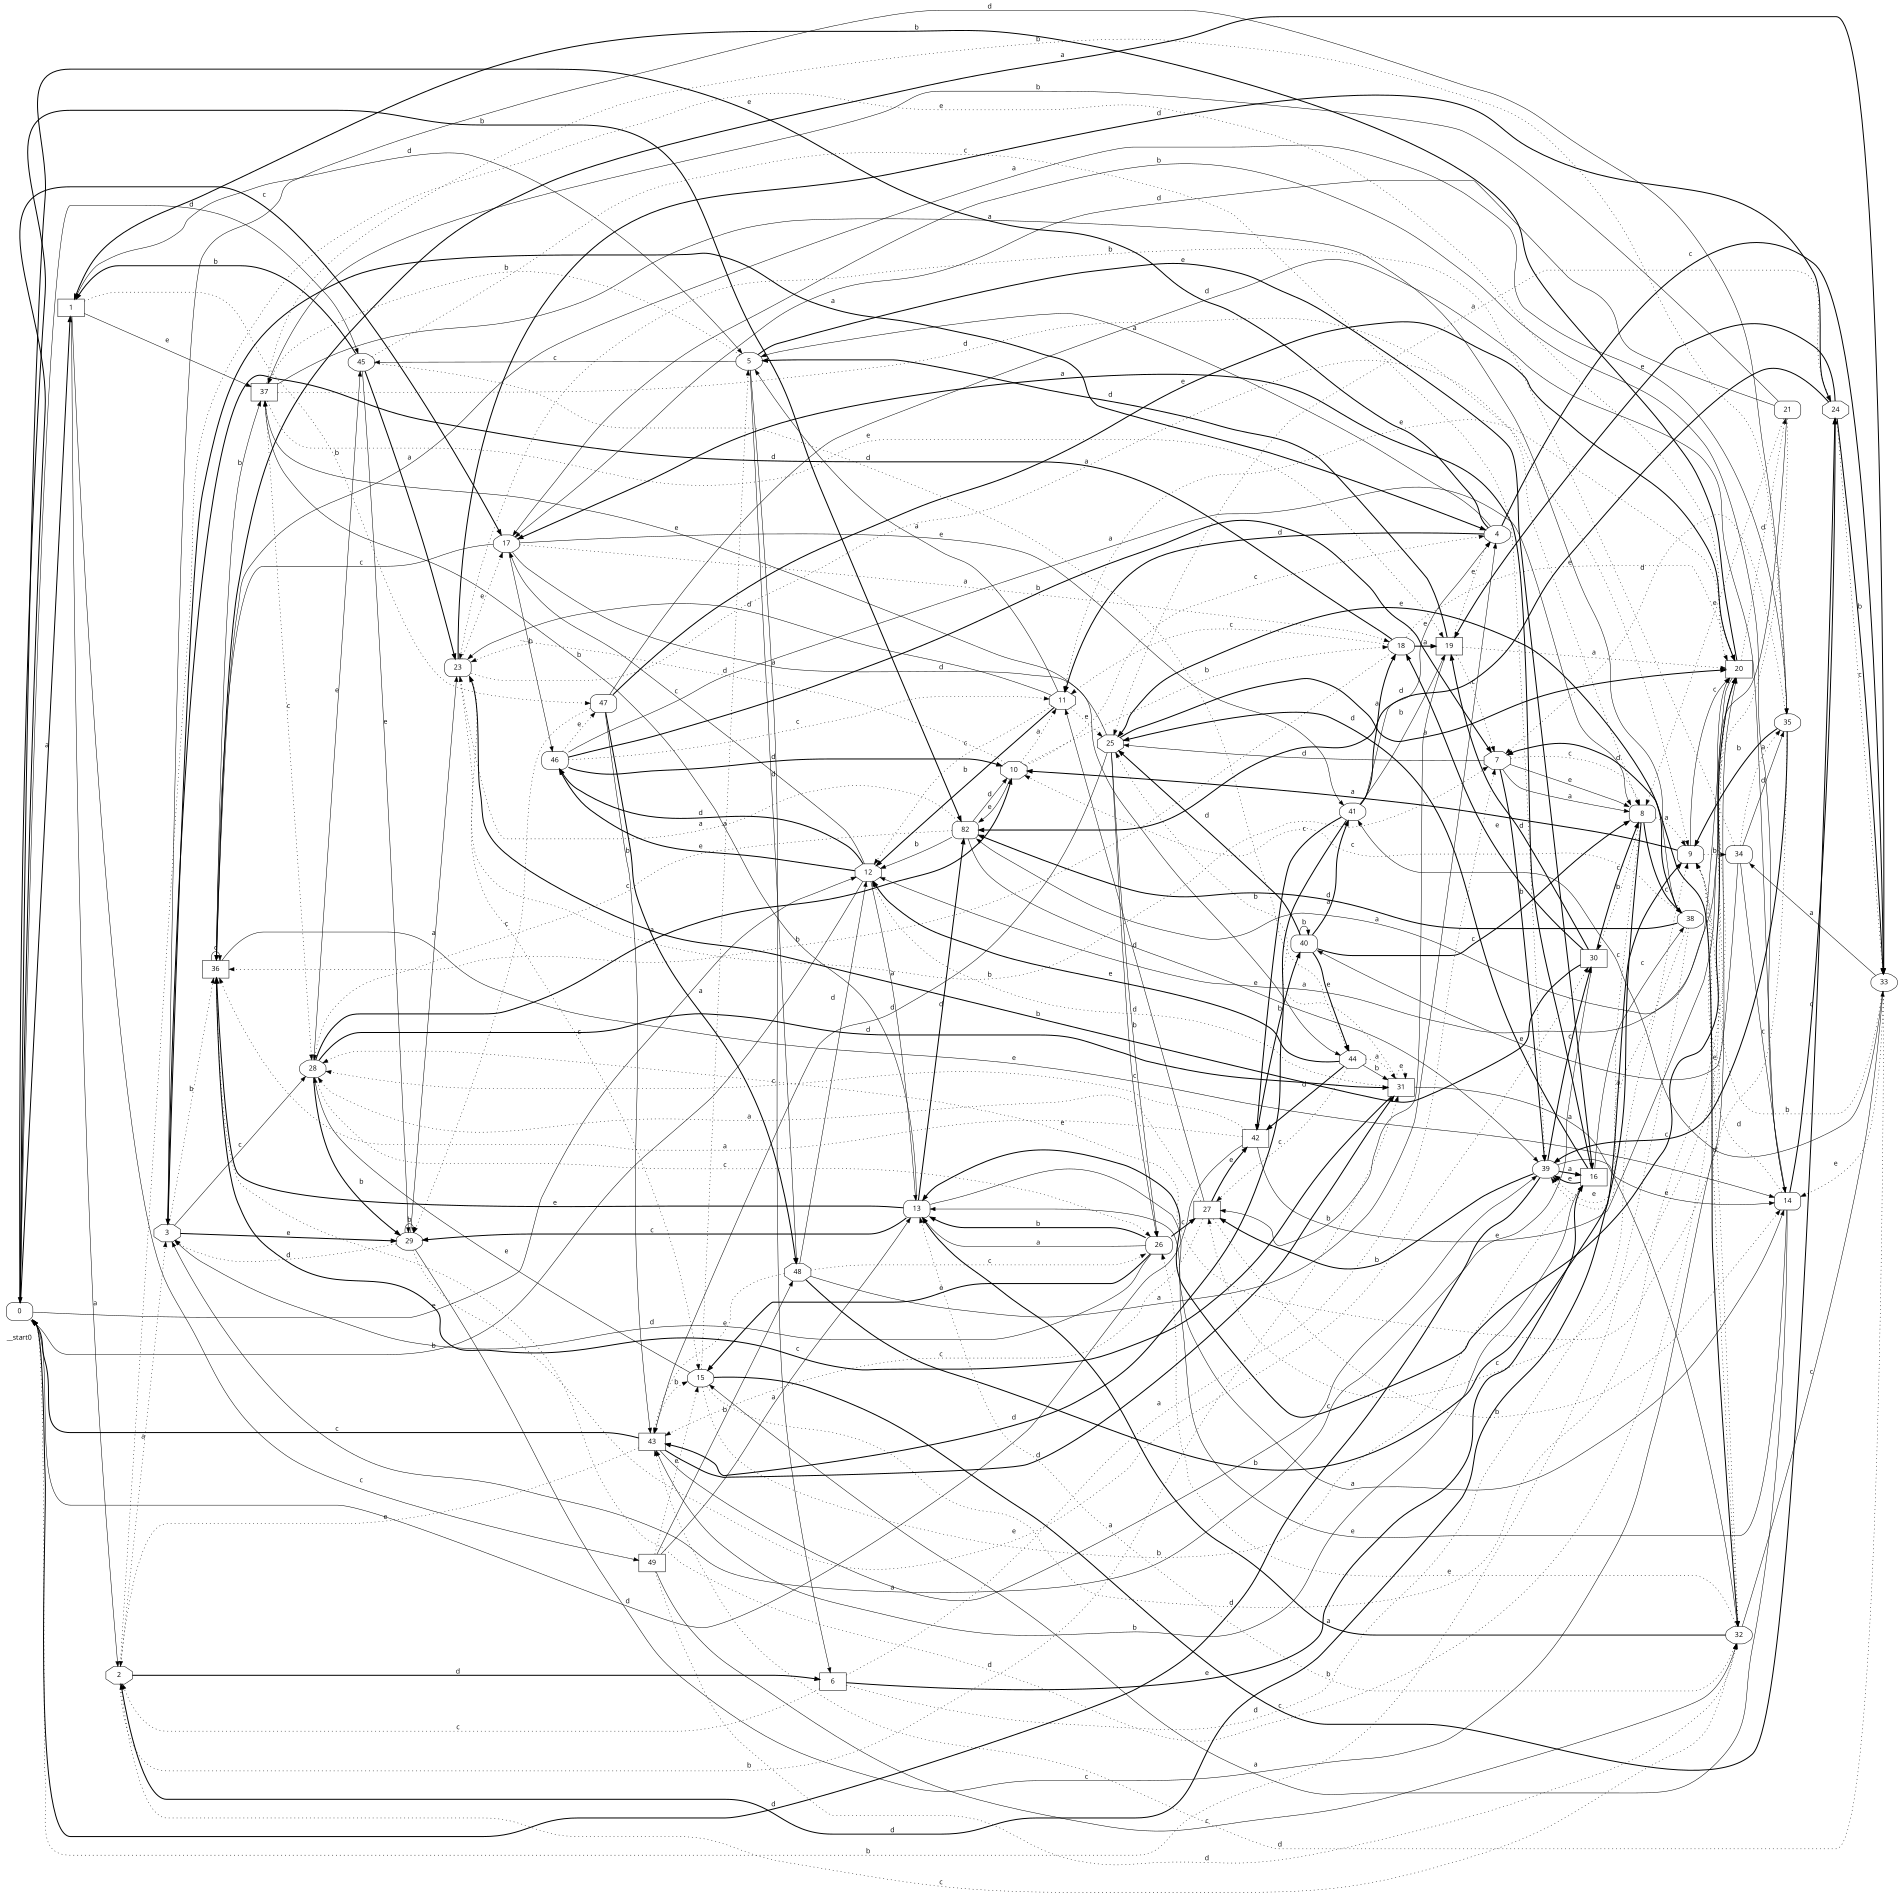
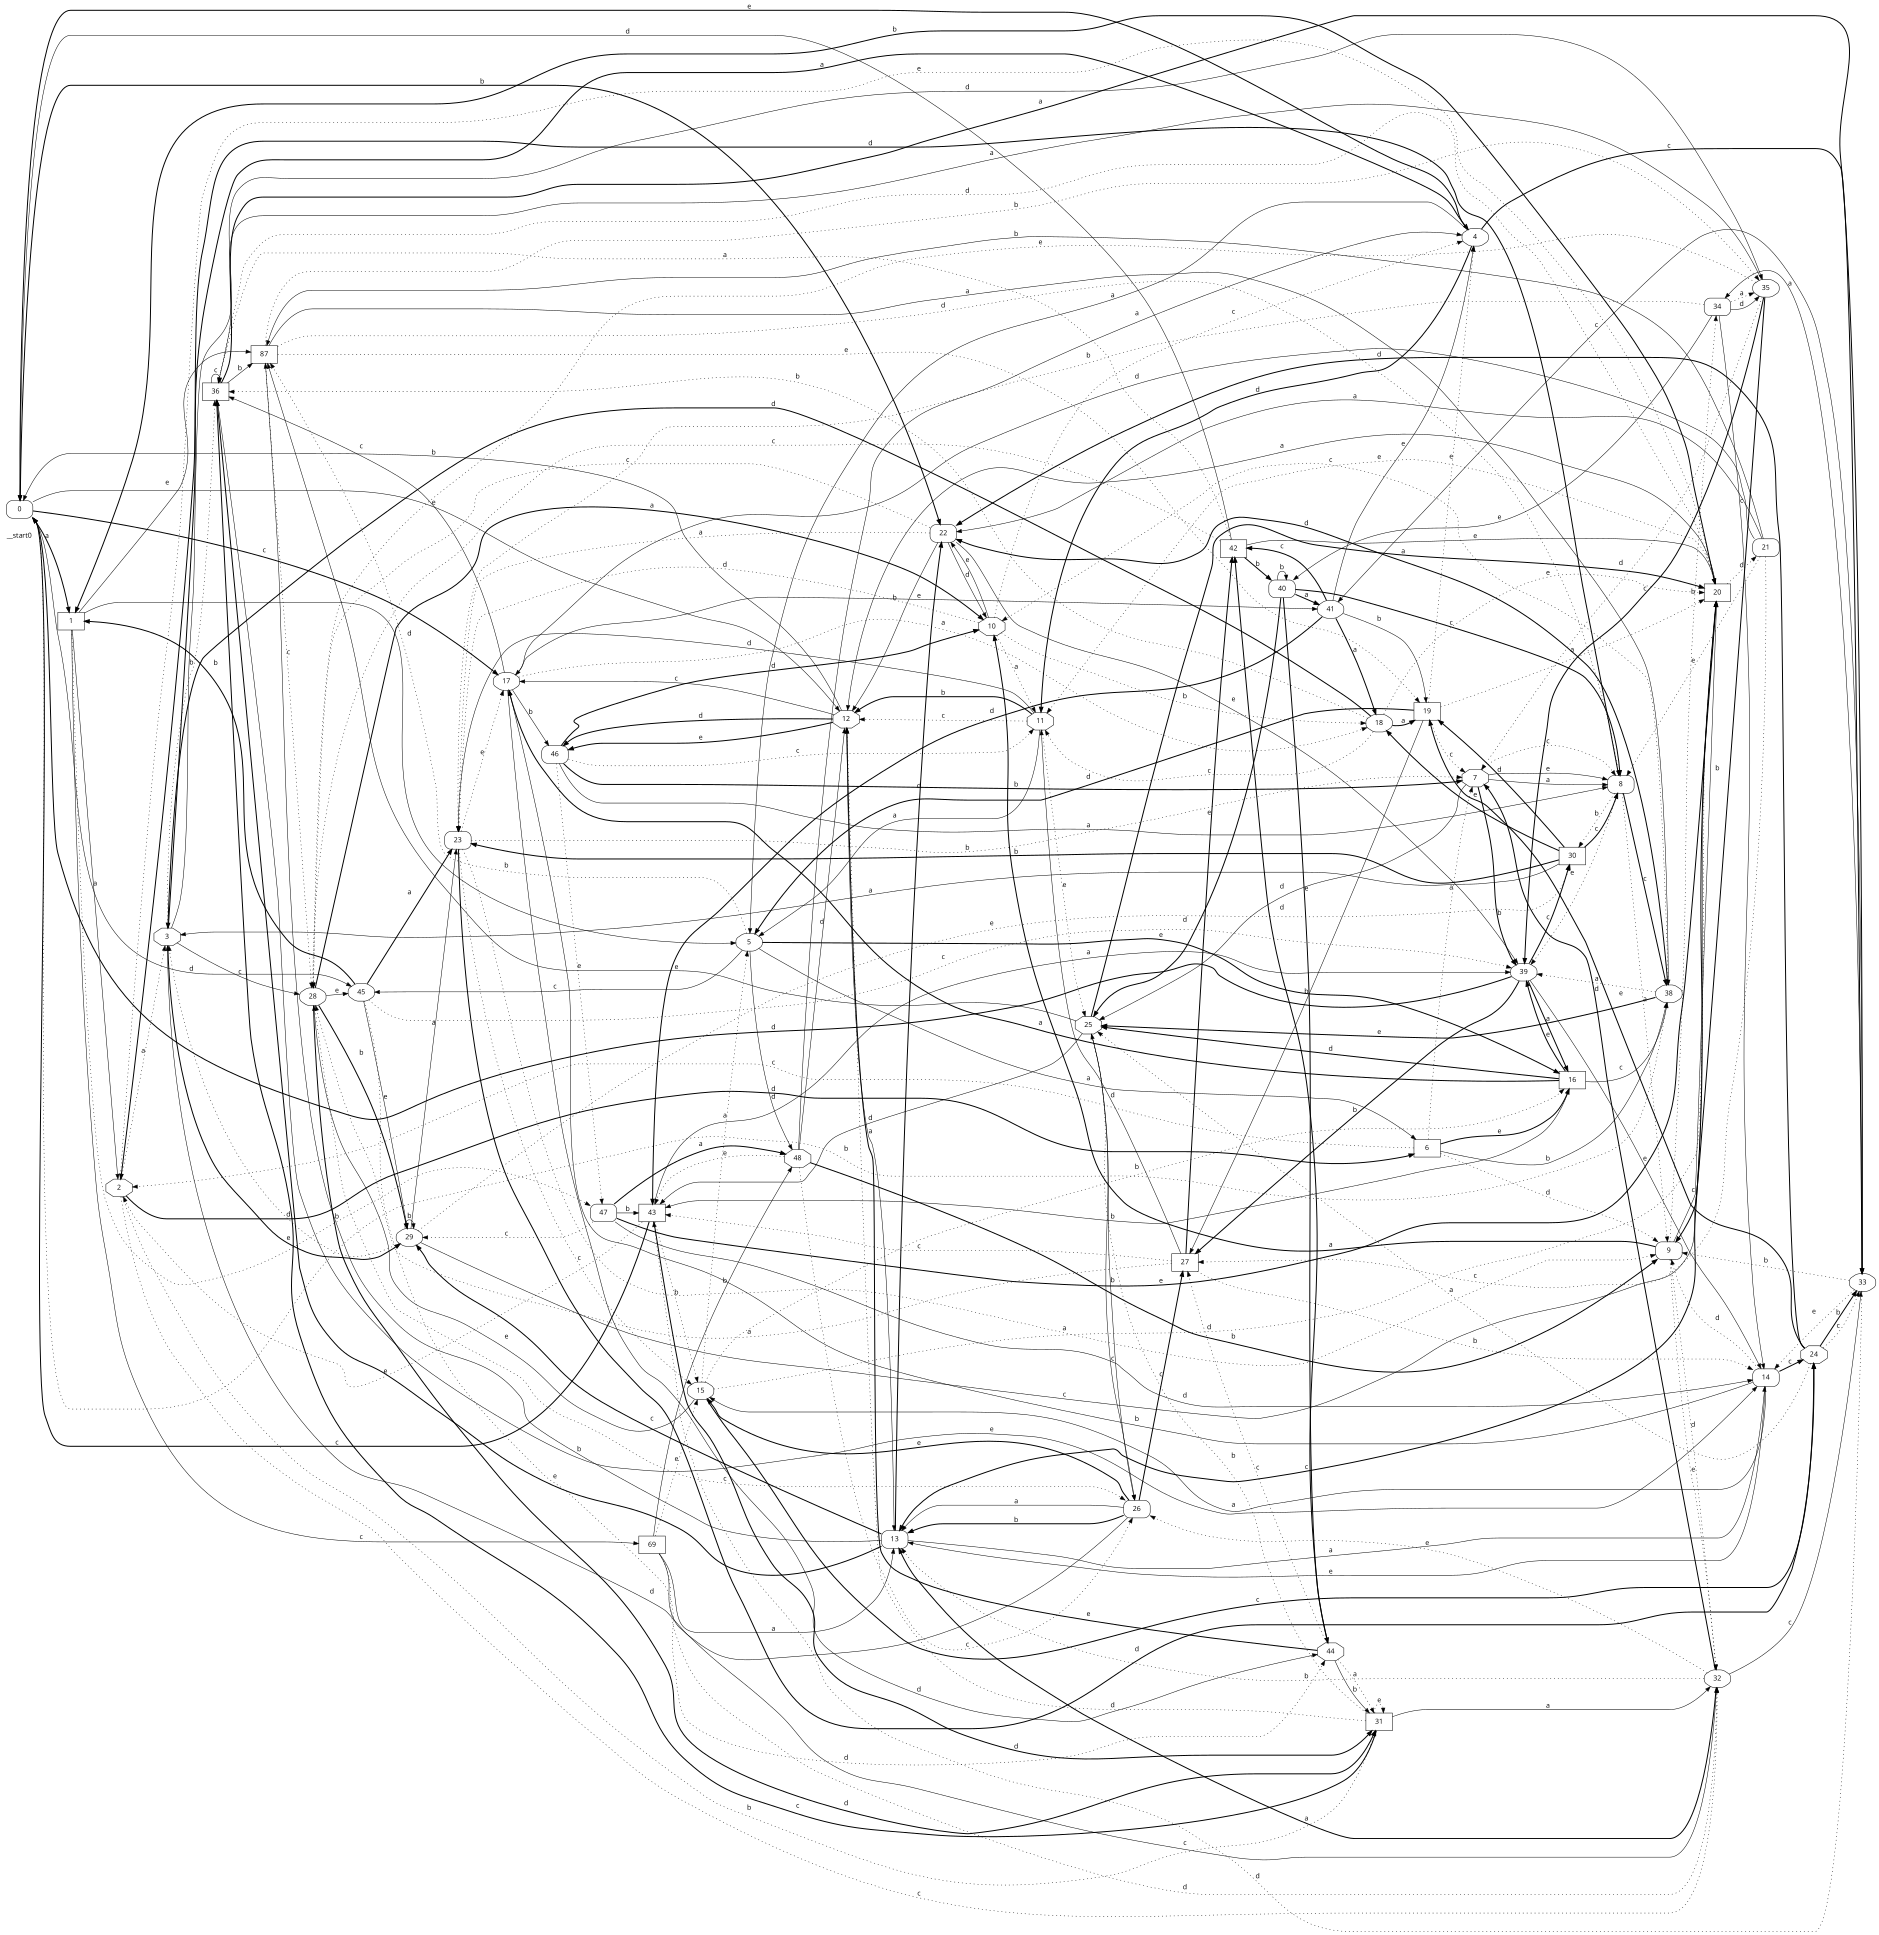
  digraph {
    fontname="Open Sans"
    rankdir=LR
    node [fontname="Open Sans" shape=box color=black fillcolor=white style="rounded,filled"]
    edge [fontname="Open Sans" style=dotted]
    __start0 [shape=none color="" fillcolor="" style=""]
    n2 [label=0]
    n3 [label=1 style=filled]
    n4 [label=12 shape=octagon style=filled]
    n5 [label=17 shape=octagon]
-   n6 [label=82]
+   n6 [label=22]
    n7 [label=45 shape=octagon]
    n8 [label=2 shape=octagon style=filled]
    n9 [label=5 shape=octagon]
-   n10 [label=37 style=filled]
+   n10 [label=87 style=filled]
    n11 [label=47]
-   n12 [label=49 style=filled]
+   n12 [label=69 style=filled]
    n13 [label=13]
    n14 [label=46]
    n15 [label=36 style=filled]
    n16 [label=18 shape=octagon]
    n17 [label=41 shape=octagon]
    n18 [label=44 shape=octagon style=filled]
    n19 [label=28 shape=octagon]
    n20 [label=39 shape=octagon]
    n21 [label=10 shape=octagon style=filled]
    n22 [label=23]
    n23 [label=29 shape=octagon]
    n24 [label=3 shape=octagon style=filled]
    n25 [label=6 style=filled]
    n26 [label=20 style=filled]
    n27 [label=31 style=filled]
    n28 [label=32 shape=octagon]
    n29 [label=16 style=filled]
    n30 [label=48 shape=octagon style=filled]
    n31 [label=35 shape=octagon]
    n32 [label=38 shape=octagon]
    n33 [label=8]
    n34 [label=19 style=filled]
    n35 [label=14]
    n36 [label=43 style=filled]
    n37 [label=15 shape=octagon]
    n38 [label=4 shape=octagon]
    n39 [label=7 shape=octagon style=filled]
    n40 [label=9]
    n41 [label=11 shape=octagon style=filled]
    n42 [label=21]
    n43 [label=25 shape=octagon style=filled]
    n44 [label=33 shape=octagon]
    n45 [label=26]
    n46 [label=30 style=filled]
    n47 [label=34]
    n48 [label=27 style=filled]
    n49 [label=40]
    n50 [label=24 shape=octagon style=filled]
    n51 [label=42 style=filled]
    n2 -> n3 [label=a style=bold]
    n2 -> n4 [label=e style=solid]
    n2 -> n5 [label=c style=bold]
    n2 -> n6 [label=b style=bold]
    n2 -> n7 [label=d style=solid]
    n3 -> n8 [label=a style=solid]
    n3 -> n9 [label=d style=solid]
    n3 -> n10 [label=e style=solid]
    n3 -> n11 [label=b]
    n3 -> n12 [label=c style=solid]
    n4 -> n2 [label=b style=solid]
    n4 -> n5 [label=c style=solid]
    n4 -> n13 [label=a style=solid]
    n4 -> n14 [label=d style=bold]
    n4 -> n14 [label=e style=bold]
    n5 -> n14 [label=b style=solid]
    n5 -> n15 [label=c style=solid]
    n5 -> n16 [label=a]
    n5 -> n17 [label=e style=solid]
    n5 -> n18 [label=d style=solid]
    n6 -> n4 [label=b style=solid]
    n6 -> n19 [label=c]
    n6 -> n20 [label=e style=solid]
    n6 -> n21 [label=d style=solid]
    n6 -> n22 [label=a]
    n7 -> n3 [label=b style=bold]
    n7 -> n18 [label=d]
    n7 -> n20 [label=c]
    n7 -> n22 [label=a style=bold]
    n7 -> n23 [label=e style=solid]
    n8 -> n24 [label=a]
    n8 -> n25 [label=d style=bold]
    n8 -> n26 [label=e]
    n8 -> n27 [label=b]
    n8 -> n28 [label=c]
    n9 -> n7 [label=c style=solid]
    n9 -> n10 [label=b]
    n9 -> n25 [label=a style=solid]
    n9 -> n29 [label=e style=bold]
    n9 -> n30 [label=d style=solid]
    n10 -> n19 [label=c]
    n10 -> n31 [label=b]
    n10 -> n32 [label=a style=solid]
    n10 -> n33 [label=d]
    n10 -> n34 [label=e]
    n11 -> n23 [label=c]
    n11 -> n26 [label=e style=bold]
    n11 -> n30 [label=a style=bold]
    n11 -> n35 [label=d style=solid]
    n11 -> n36 [label=b style=solid]
    n12 -> n13 [label=a style=solid]
    n12 -> n28 [label=c style=solid]
    n12 -> n28 [label=d]
    n12 -> n30 [label=b style=solid]
    n12 -> n37 [label=e]
    n13 -> n6 [label=d style=bold]
    n13 -> n10 [label=b style=solid]
    n13 -> n15 [label=e style=bold]
    n13 -> n23 [label=c style=bold]
    n13 -> n35 [label=a style=solid]
    n14 -> n11 [label=e]
    n14 -> n21 [label=d style=bold]
    n14 -> n33 [label=a style=solid]
    n14 -> n39 [label=b style=bold]
    n14 -> n41 [label=c]
    n15 -> n10 [label=b style=solid]
    n15 -> n15 [label=c style=solid]
    n15 -> n26 [label=d]
    n15 -> n35 [label=e style=solid]
    n15 -> n44 [label=a style=bold]
    n16 -> n15 [label=b]
    n16 -> n24 [label=d style=bold]
    n16 -> n26 [label=e]
    n16 -> n34 [label=a style=bold]
    n16 -> n41 [label=c]
    n17 -> n16 [label=a style=bold]
    n17 -> n34 [label=b style=solid]
    n17 -> n36 [label=d style=bold]
    n17 -> n38 [label=e style=solid]
    n17 -> n51 [label=c style=bold]
    n18 -> n4 [label=e style=bold]
    n18 -> n27 [label=a]
    n18 -> n27 [label=b style=solid]
    n18 -> n48 [label=c]
    n18 -> n51 [label=d style=bold]
    n19 -> n7 [label=e style=solid]
    n19 -> n21 [label=a style=bold]
    n19 -> n23 [label=b style=bold]
    n19 -> n27 [label=d style=bold]
    n19 -> n45 [label=c]
    n20 -> n2 [label=d style=bold]
    n20 -> n29 [label=a style=bold]
    n20 -> n35 [label=e style=solid]
    n20 -> n46 [label=c style=bold]
    n20 -> n48 [label=b style=bold]
    n21 -> n6 [label=e style=solid]
    n21 -> n16 [label=b]
    n21 -> n22 [label=d]
    n21 -> n38 [label=c]
    n21 -> n41 [label=a]
    n22 -> n5 [label=e]
    n22 -> n37 [label=c]
    n22 -> n39 [label=b]
    n22 -> n40 [label=a]
    n22 -> n50 [label=d style=bold]
    n23 -> n22 [label=a style=solid]
    n23 -> n23 [label=b style=solid]
    n23 -> n24 [label=d]
    n23 -> n26 [label=c style=solid]
    n23 -> n46 [label=e]
    n24 -> n15 [label=b]
    n24 -> n19 [label=c style=solid]
    n24 -> n23 [label=e style=bold]
    n24 -> n31 [label=d style=solid]
    n24 -> n38 [label=a style=bold]
    n25 -> n8 [label=c]
    n25 -> n29 [label=e style=bold]
+   n25 -> n32 [label=b style=solid]
    n25 -> n39 [label=a]
    n25 -> n40 [label=d]
    n26 -> n3 [label=b style=bold]
    n26 -> n4 [label=a style=solid]
    n26 -> n13 [label=c style=bold]
    n26 -> n41 [label=e]
    n26 -> n42 [label=d]
    n27 -> n4 [label=d]
    n27 -> n15 [label=c style=bold]
    n27 -> n27 [label=e]
    n27 -> n28 [label=a style=solid]
    n27 -> n43 [label=b]
    n28 -> n13 [label=a style=bold]
    n28 -> n13 [label=b]
    n28 -> n39 [label=d style=bold]
    n28 -> n44 [label=c style=solid]
    n28 -> n45 [label=e]
    n29 -> n5 [label=a style=bold]
    n29 -> n20 [label=e style=bold]
    n29 -> n32 [label=c style=solid]
    n29 -> n36 [label=b style=solid]
    n29 -> n43 [label=d style=bold]
    n30 -> n4 [label=d style=solid]
    n30 -> n36 [label=e]
    n30 -> n38 [label=a style=solid]
    n30 -> n40 [label=b style=bold]
    n30 -> n45 [label=c]
    n31 -> n15 [label=a style=solid]
    n31 -> n19 [label=e]
    n31 -> n20 [label=c style=bold]
    n31 -> n39 [label=d]
    n31 -> n40 [label=b style=bold]
    n32 -> n2 [label=b]
    n32 -> n6 [label=d style=bold]
    n32 -> n20 [label=a]
    n32 -> n21 [label=c]
    n32 -> n43 [label=e style=bold]
    n33 -> n8 [label=d style=bold]
    n33 -> n20 [label=e]
    n33 -> n32 [label=c style=bold]
    n33 -> n40 [label=a]
    n33 -> n46 [label=b]
    n34 -> n9 [label=d style=bold]
    n34 -> n26 [label=a]
    n34 -> n38 [label=e]
    n34 -> n39 [label=c]
    n34 -> n48 [label=b style=solid]
    n35 -> n5 [label=b style=solid]
    n35 -> n13 [label=e style=solid]
    n35 -> n37 [label=a style=solid]
    n35 -> n40 [label=d]
    n35 -> n50 [label=c style=bold]
    n36 -> n2 [label=c style=bold]
    n36 -> n8 [label=e]
    n36 -> n20 [label=a style=solid]
    n36 -> n27 [label=d style=bold]
    n36 -> n37 [label=b]
    n37 -> n9 [label=a]
    n37 -> n19 [label=e style=solid]
    n37 -> n26 [label=d]
    n37 -> n29 [label=b]
    n37 -> n50 [label=c style=bold]
    n38 -> n2 [label=e style=bold]
    n38 -> n9 [label=a style=solid]
    n38 -> n41 [label=d style=bold]
    n38 -> n44 [label=c style=bold]
    n39 -> n20 [label=b style=bold]
    n39 -> n33 [label=a style=solid]
    n39 -> n33 [label=c]
    n39 -> n33 [label=e style=solid]
    n39 -> n43 [label=d style=solid]
    n40 -> n21 [label=a style=bold]
    n40 -> n26 [label=c style=solid]
    n40 -> n28 [label=d]
    n40 -> n28 [label=e]
    n40 -> n47 [label=b]
    n41 -> n4 [label=b style=bold]
    n41 -> n4 [label=c]
    n41 -> n9 [label=a style=solid]
    n41 -> n22 [label=d style=solid]
    n41 -> n43 [label=e]
    n42 -> n5 [label=d style=solid]
    n42 -> n6 [label=a style=solid]
    n42 -> n10 [label=b style=solid]
    n42 -> n33 [label=e]
    n42 -> n48 [label=c]
    n43 -> n10 [label=e style=solid]
    n43 -> n26 [label=a style=bold]
    n43 -> n36 [label=d style=solid]
    n43 -> n45 [label=b style=solid]
    n43 -> n45 [label=c style=solid]
    n44 -> n17 [label=c style=solid]
    n44 -> n35 [label=e]
    n44 -> n36 [label=d]
    n44 -> n40 [label=b]
    n44 -> n47 [label=a style=solid]
    n45 -> n13 [label=a style=solid]
    n45 -> n13 [label=b style=bold]
    n45 -> n24 [label=d style=solid]
    n45 -> n37 [label=e style=bold]
    n45 -> n48 [label=c style=bold]
    n46 -> n16 [label=e style=bold]
    n46 -> n22 [label=b style=bold]
    n46 -> n24 [label=a style=solid]
    n46 -> n33 [label=c style=bold]
    n46 -> n34 [label=d style=bold]
    n47 -> n22 [label=b]
    n47 -> n31 [label=a]
    n47 -> n31 [label=d style=solid]
    n47 -> n35 [label=c style=solid]
    n47 -> n49 [label=e style=solid]
    n48 -> n19 [label=a]
    n48 -> n35 [label=b]
    n48 -> n36 [label=c]
    n48 -> n41 [label=d style=solid]
    n48 -> n51 [label=e style=bold]
    n49 -> n17 [label=a style=bold]
    n49 -> n18 [label=e style=bold]
    n49 -> n33 [label=c style=bold]
    n49 -> n43 [label=d style=bold]
    n49 -> n49 [label=b style=solid]
    n50 -> n6 [label=d style=bold]
    n50 -> n34 [label=e style=bold]
    n50 -> n43 [label=a]
    n50 -> n44 [label=b style=bold]
    n50 -> n44 [label=c]
    n51 -> n2 [label=d style=solid]
    n51 -> n15 [label=a]
    n51 -> n19 [label=c]
    n51 -> n26 [label=e style=solid]
    n51 -> n49 [label=b style=bold]
  }
